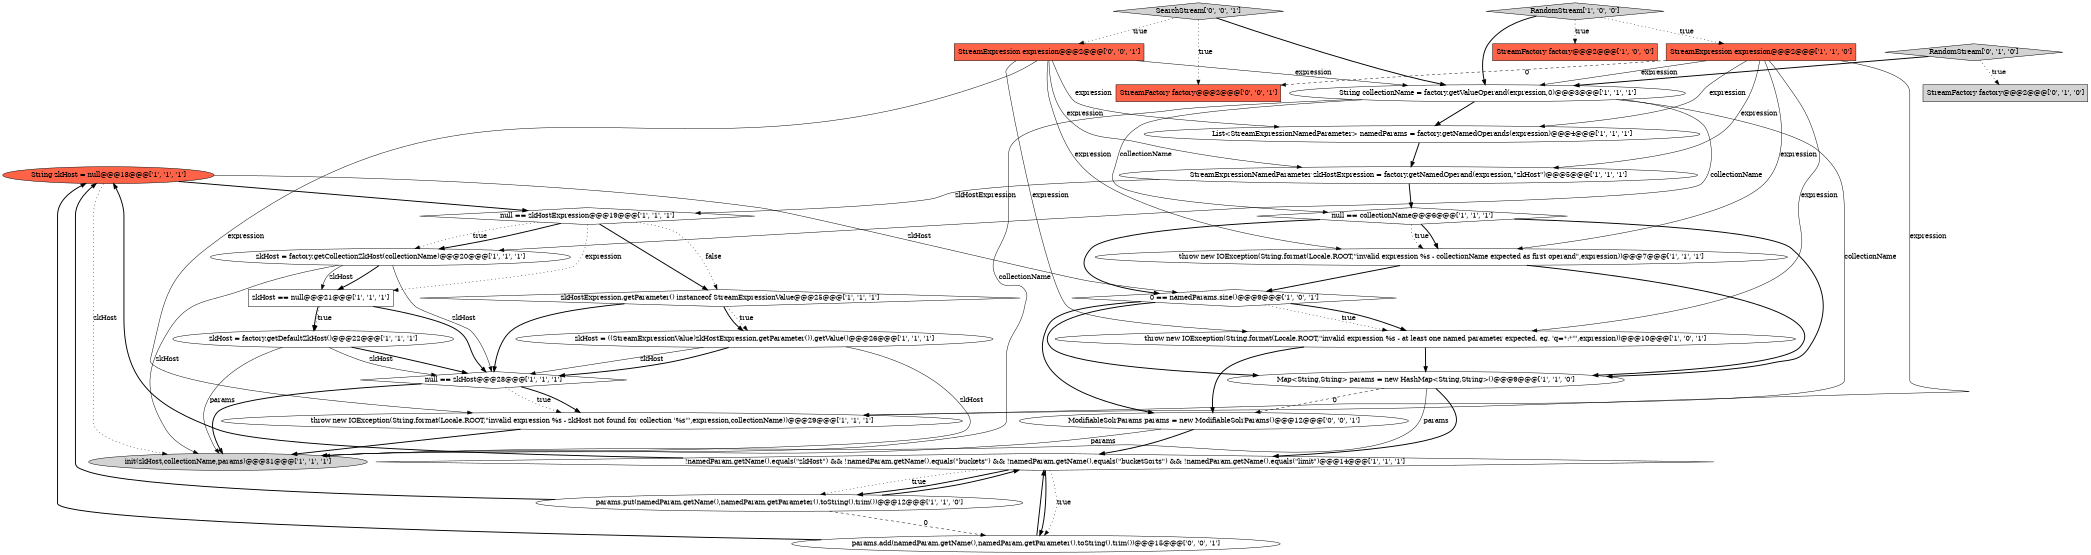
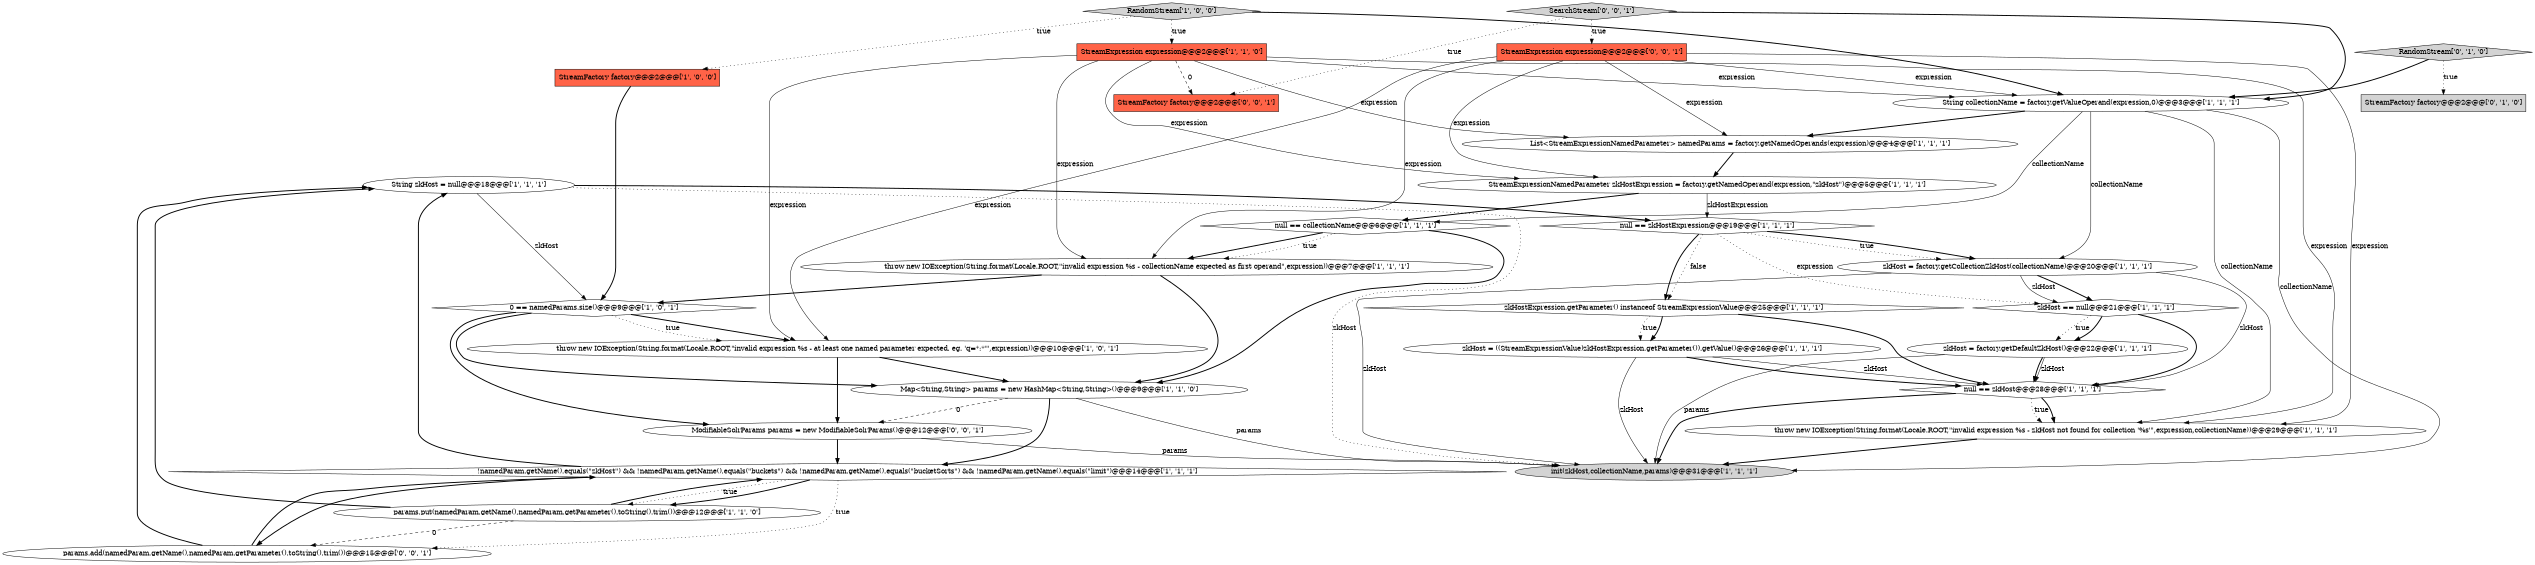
  digraph {
    node [fillcolor=white shape=ellipse style=filled]
    edge [style=bold]
-   n1 [fillcolor=tomato label="String zkHost = null@@@18@@@['1', '1', '1']"]
+   n1 [label="String zkHost = null@@@18@@@['1', '1', '1']"]
    n2 [fillcolor=lightgray label="init(zkHost,collectionName,params)@@@31@@@['1', '1', '1']"]
    n3 [label="null == zkHostExpression@@@19@@@['1', '1', '1']" shape=diamond]
    n4 [label="0 == namedParams.size()@@@9@@@['1', '0', '1']" shape=diamond]
    n5 [label="null == zkHost@@@28@@@['1', '1', '1']" shape=diamond]
    n6 [label="throw new IOException(String.format(Locale.ROOT,\"invalid expression %s - zkHost not found for collection '%s'\",expression,collectionName))@@@29@@@['1', '1', '1']"]
    n7 [label="zkHost = factory.getCollectionZkHost(collectionName)@@@20@@@['1', '1', '1']"]
-   n8 [label="zkHost == null@@@21@@@['1', '1', '1']" shape=box]
+   n8 [label="zkHost == null@@@21@@@['1', '1', '1']" shape=diamond]
    n9 [label="zkHostExpression.getParameter() instanceof StreamExpressionValue@@@25@@@['1', '1', '1']" shape=diamond]
    n10 [fillcolor=lightgray label="RandomStream['1', '0', '0']" shape=diamond]
    n11 [fillcolor=tomato label="StreamFactory factory@@@2@@@['1', '0', '0']" shape=box]
    n12 [label="String collectionName = factory.getValueOperand(expression,0)@@@3@@@['1', '1', '1']"]
    n13 [fillcolor=tomato label="StreamExpression expression@@@2@@@['1', '1', '0']" shape=box]
    n14 [label="List<StreamExpressionNamedParameter> namedParams = factory.getNamedOperands(expression)@@@4@@@['1', '1', '1']"]
    n15 [label="null == collectionName@@@6@@@['1', '1', '1']" shape=diamond]
    n16 [label="throw new IOException(String.format(Locale.ROOT,\"invalid expression %s - at least one named parameter expected. eg. 'q=*:*'\",expression))@@@10@@@['1', '0', '1']"]
    n17 [label="throw new IOException(String.format(Locale.ROOT,\"invalid expression %s - collectionName expected as first operand\",expression))@@@7@@@['1', '1', '1']"]
    n18 [label="StreamExpressionNamedParameter zkHostExpression = factory.getNamedOperand(expression,\"zkHost\")@@@5@@@['1', '1', '1']"]
    n19 [fillcolor=tomato label="StreamFactory factory@@@2@@@['0', '0', '1']" shape=box]
    n20 [label="Map<String,String> params = new HashMap<String,String>()@@@9@@@['1', '1', '0']"]
    n21 [label="ModifiableSolrParams params = new ModifiableSolrParams()@@@12@@@['0', '0', '1']"]
    n22 [label="!namedParam.getName().equals(\"zkHost\") && !namedParam.getName().equals(\"buckets\") && !namedParam.getName().equals(\"bucketSorts\") && !namedParam.getName().equals(\"limit\")@@@14@@@['1', '1', '1']" shape=diamond]
    n23 [label="params.add(namedParam.getName(),namedParam.getParameter().toString().trim())@@@15@@@['0', '0', '1']"]
    n24 [label="params.put(namedParam.getName(),namedParam.getParameter().toString().trim())@@@12@@@['1', '1', '0']"]
    n25 [fillcolor=tomato label="StreamExpression expression@@@2@@@['0', '0', '1']" shape=box]
    n26 [label="zkHost = ((StreamExpressionValue)zkHostExpression.getParameter()).getValue()@@@26@@@['1', '1', '1']"]
    n27 [fillcolor=lightgray label="SearchStream['0', '0', '1']" shape=diamond]
    n28 [label="zkHost = factory.getDefaultZkHost()@@@22@@@['1', '1', '1']"]
    n29 [fillcolor=lightgray label="StreamFactory factory@@@2@@@['0', '1', '0']" shape=box]
    n30 [fillcolor=lightgray label="RandomStream['0', '1', '0']" shape=diamond]
    n1 -> n2 [label=zkHost style=dotted]
    n1 -> n3
    n1 -> n4 [label=zkHost style=solid]
    n3 -> n7 [label=true style=dotted]
    n3 -> n7
    n3 -> n8 [label=expression style=dotted]
    n3 -> n9 [label=false style=dotted]
    n3 -> n9
    n4 -> n16 [label=true style=dotted]
    n4 -> n16
    n4 -> n20
    n4 -> n21
    n5 -> n2
    n5 -> n6 [label=true style=dotted]
    n5 -> n6
    n6 -> n2
    n7 -> n2 [label=zkHost style=solid]
    n7 -> n5 [label=zkHost style=solid]
    n7 -> n8
    n7 -> n8 [label=zkHost style=solid]
    n8 -> n5
    n8 -> n28 [label=true style=dotted]
    n8 -> n28
    n9 -> n5
    n9 -> n26 [label=true style=dotted]
    n9 -> n26
    n10 -> n11 [label=true style=dotted]
    n10 -> n12
    n10 -> n13 [label=true style=dotted]
    n12 -> n2 [label=collectionName style=solid]
    n12 -> n6 [label=collectionName style=solid]
    n12 -> n7 [label=collectionName style=solid]
    n12 -> n14
    n12 -> n15 [label=collectionName style=solid]
    n13 -> n6 [label=expression style=solid]
    n13 -> n12 [label=expression style=solid]
    n13 -> n14 [label=expression style=solid]
    n13 -> n16 [label=expression style=solid]
    n13 -> n17 [label=expression style=solid]
    n13 -> n18 [label=expression style=solid]
    n13 -> n19 [label=0 style=dashed]
    n14 -> n18
-   n15 -> n4
+   n11 -> n4
    n15 -> n17 [label=true style=dotted]
    n15 -> n17
    n15 -> n20
    n16 -> n20
    n16 -> n21
    n17 -> n4
    n17 -> n20
    n18 -> n3 [label=zkHostExpression style=solid]
    n18 -> n15
    n20 -> n2 [label=params style=solid]
    n20 -> n21 [label=0 style=dashed]
    n20 -> n22
    n21 -> n2 [label=params style=solid]
    n21 -> n22
    n22 -> n1
    n22 -> n23
    n22 -> n23 [label=true style=dotted]
    n22 -> n24 [label=true style=dotted]
    n22 -> n24
    n23 -> n1
    n23 -> n22
    n24 -> n1
    n24 -> n22
    n24 -> n23 [label=0 style=dashed]
    n25 -> n6 [label=expression style=solid]
    n25 -> n12 [label=expression style=solid]
    n25 -> n14 [label=expression style=solid]
    n25 -> n16 [label=expression style=solid]
    n25 -> n17 [label=expression style=solid]
    n25 -> n18 [label=expression style=solid]
    n26 -> n2 [label=zkHost style=solid]
    n26 -> n5 [label=zkHost style=solid]
    n26 -> n5
    n27 -> n12
    n27 -> n19 [label=true style=dotted]
    n27 -> n25 [label=true style=dotted]
    n28 -> n2 [label=params style=solid]
    n28 -> n5 [label=zkHost style=solid]
    n28 -> n5
    n30 -> n12
    n30 -> n29 [label=true style=dotted]
  }
